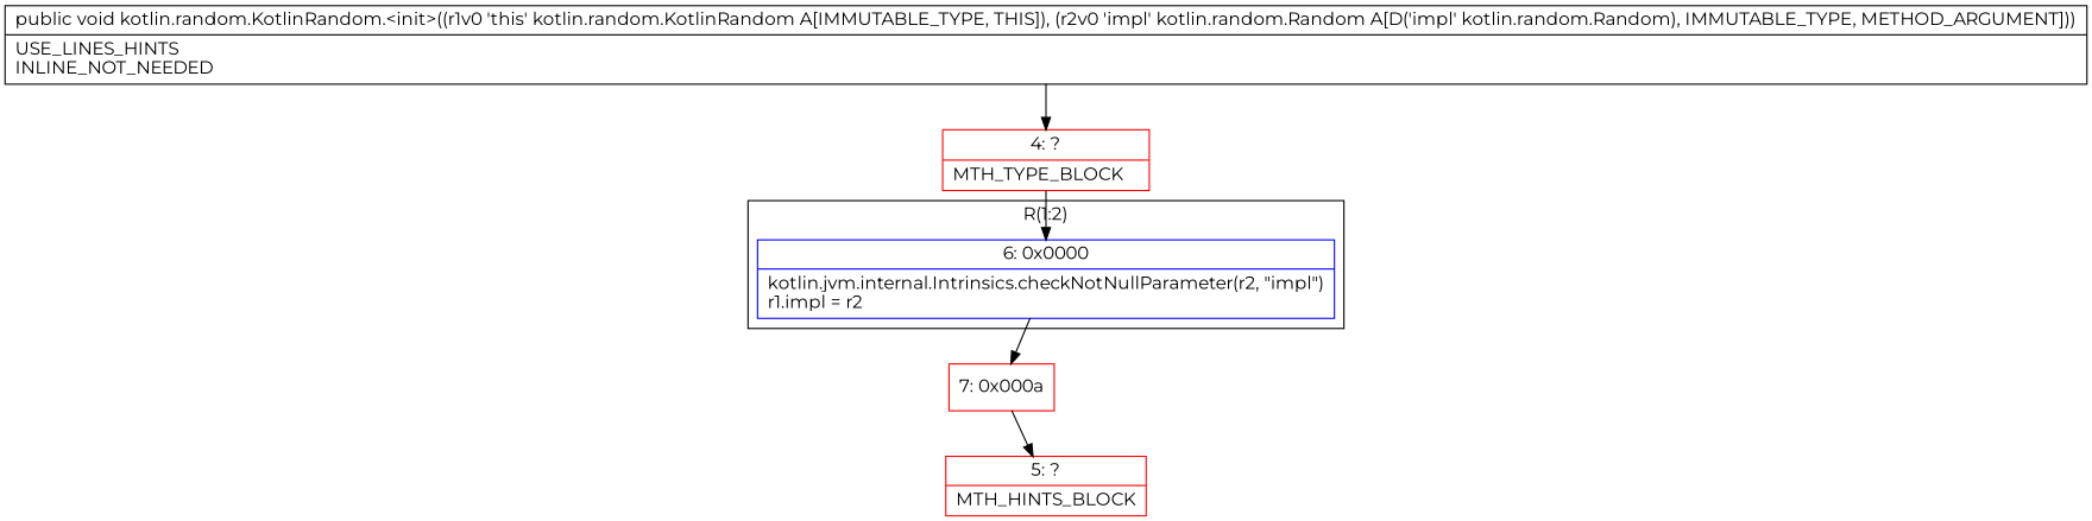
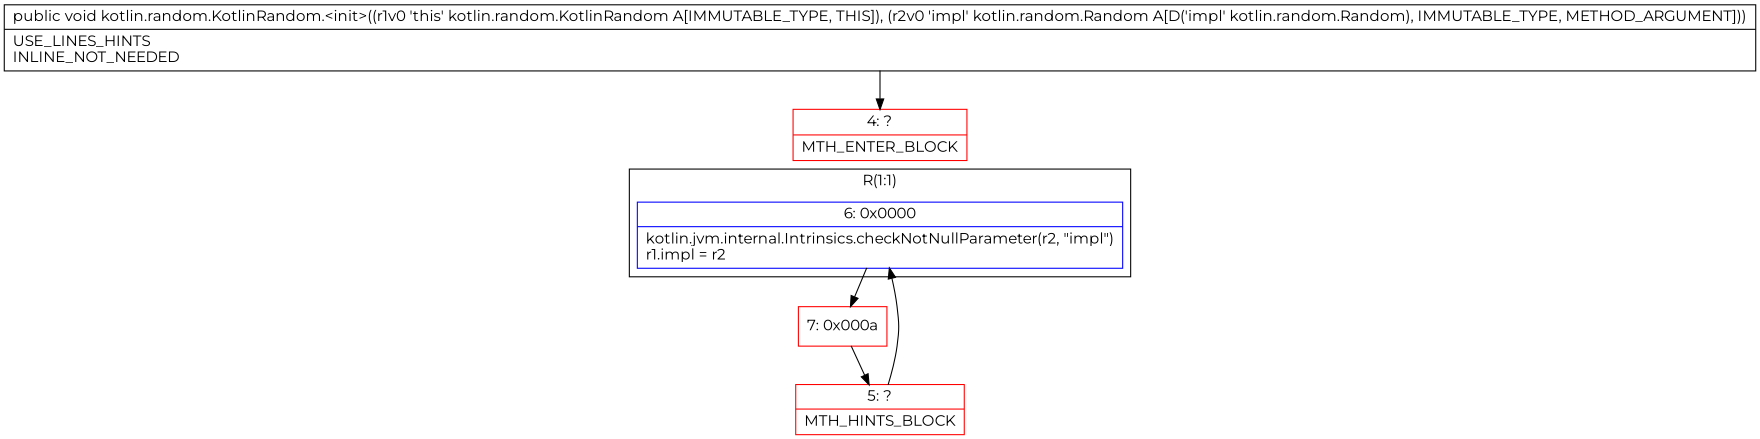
  digraph {
    fontname=Montserrat
    node [color=red fontname=Montserrat shape=record]
    edge [fontname=Montserrat]
    n1 [color=blue label="{6\:\ 0x0000|kotlin.jvm.internal.Intrinsics.checkNotNullParameter(r2, \"impl\")\lr1.impl = r2\l}"]
    n2 [label="{7\:\ 0x000a}"]
    n3 [label="{5\:\ ?|MTH_HINTS_BLOCK\l}"]
-   n4 [label="{4\:\ ?|MTH_TYPE_BLOCK\l}"]
+   n4 [label="{4\:\ ?|MTH_ENTER_BLOCK\l}"]
    n5 [label="{public void kotlin.random.KotlinRandom.\<init\>((r1v0 'this' kotlin.random.KotlinRandom A[IMMUTABLE_TYPE, THIS]), (r2v0 'impl' kotlin.random.Random A[D('impl' kotlin.random.Random), IMMUTABLE_TYPE, METHOD_ARGUMENT]))  | USE_LINES_HINTS\lINLINE_NOT_NEEDED\l}" color=""]
    subgraph cluster_1 {
-     label="R(1:2)"
+     label="R(1:1)"
      n1
    }
    n1 -> n2
    n2 -> n3
-   n4 -> n1
+   n3 -> n1
    n5 -> n4
  }
